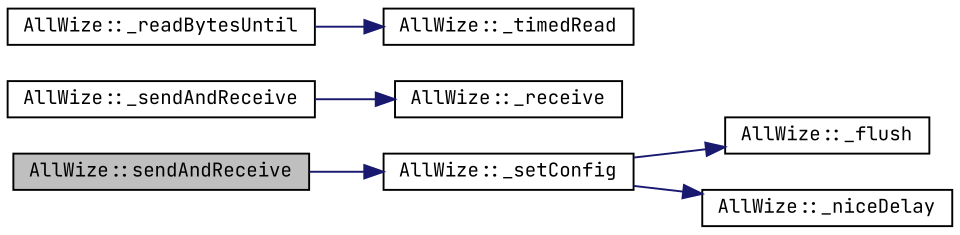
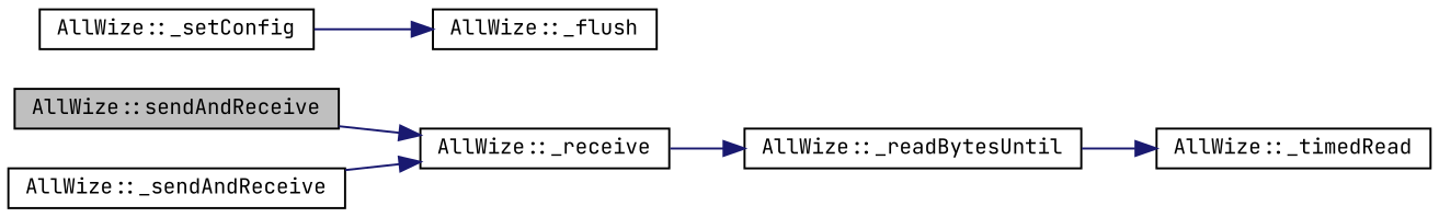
  digraph {
    fontname="JetBrains Mono"
    rankdir=LR
    node [color=black fillcolor=white fontname="JetBrains Mono" fontsize=10 shape=record style=filled]
    edge [color=midnightblue fontname="JetBrains Mono" fontsize=10 labelfontname=Helvetica labelfontsize=10 style=solid]
    n1 [fillcolor=grey75 fontcolor=black height=0.2 label="AllWize::sendAndReceive" width=0.4]
    n2 [height=0.2 label="AllWize::_setConfig" width=0.4]
    n3 [height=0.2 label="AllWize::_flush" width=0.4]
-   n4 [height=0.2 label="AllWize::_niceDelay" width=0.4]
    n5 [height=0.2 label="AllWize::_sendAndReceive" width=0.4]
    n6 [height=0.2 label="AllWize::_receive" width=0.4]
    n7 [height=0.2 label="AllWize::_readBytesUntil" width=0.4]
    n8 [height=0.2 label="AllWize::_timedRead" width=0.4]
-   n1 -> n2
+   n1 -> n6
    n2 -> n3
-   n2 -> n4
    n5 -> n6
+   n6 -> n7
    n7 -> n8
  }
